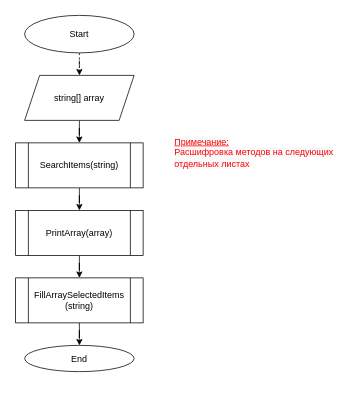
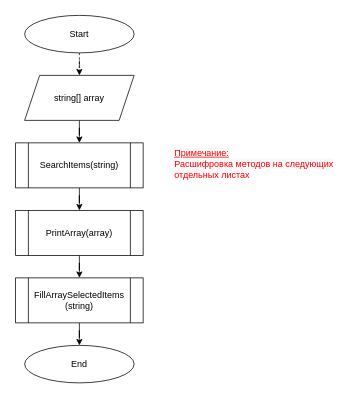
  <mxCell id="0" />
  <mxCell id="1" parent="0" />
  <mxCell id="2" value="" style="edgeStyle=orthogonalEdgeStyle;rounded=0;orthogonalLoop=1;jettySize=auto;html=1;dashed=1;" parent="1" source="3" target="6" edge="1"><mxGeometry relative="1" as="geometry" /></mxCell>
  <mxCell id="3" value="Start" style="ellipse;whiteSpace=wrap;html=1;" parent="1" vertex="1"><mxGeometry x="32" y="20" width="146" height="50" as="geometry" /></mxCell>
  <mxCell id="4" style="edgeStyle=orthogonalEdgeStyle;rounded=0;orthogonalLoop=1;jettySize=auto;html=1;exitX=0.5;exitY=1;exitDx=0;exitDy=0;" parent="1" edge="1"><mxGeometry relative="1" as="geometry"><mxPoint x="105" y="250" as="sourcePoint" /><mxPoint x="105" y="250" as="targetPoint" /></mxGeometry></mxCell>
  <mxCell id="5" value="" style="edgeStyle=orthogonalEdgeStyle;rounded=0;orthogonalLoop=1;jettySize=auto;html=1;" parent="1" source="6" target="10" edge="1"><mxGeometry relative="1" as="geometry" /></mxCell>
  <mxCell id="6" value="&lt;span&gt;string[] array&lt;/span&gt;" style="shape=parallelogram;perimeter=parallelogramPerimeter;whiteSpace=wrap;html=1;fixedSize=1;" parent="1" vertex="1"><mxGeometry x="32" y="100" width="146" height="60" as="geometry" /></mxCell>
  <mxCell id="7" value="" style="edgeStyle=orthogonalEdgeStyle;rounded=0;orthogonalLoop=1;jettySize=auto;html=1;" parent="1" source="8" target="12" edge="1"><mxGeometry relative="1" as="geometry" /></mxCell>
  <mxCell id="8" value="PrintArray(array)" style="shape=process;whiteSpace=wrap;html=1;backgroundOutline=1;" parent="1" vertex="1"><mxGeometry x="20" y="280" width="170" height="60" as="geometry" /></mxCell>
  <mxCell id="9" value="" style="edgeStyle=orthogonalEdgeStyle;rounded=0;orthogonalLoop=1;jettySize=auto;html=1;" parent="1" source="10" target="8" edge="1"><mxGeometry relative="1" as="geometry" /></mxCell>
  <mxCell id="10" value="SearchItems(string)" style="shape=process;whiteSpace=wrap;html=1;backgroundOutline=1;" parent="1" vertex="1"><mxGeometry x="20" y="190" width="170" height="60" as="geometry" /></mxCell>
  <mxCell id="11" value="" style="edgeStyle=orthogonalEdgeStyle;rounded=0;orthogonalLoop=1;jettySize=auto;html=1;" parent="1" source="12" target="13" edge="1"><mxGeometry relative="1" as="geometry" /></mxCell>
  <mxCell id="12" value="FillArraySelectedItems (string)" style="shape=process;whiteSpace=wrap;html=1;backgroundOutline=1;" parent="1" vertex="1"><mxGeometry x="20" y="370" width="170" height="60" as="geometry" /></mxCell>
- <mxCell id="13" value="End" style="ellipse;whiteSpace=wrap;html=1;" parent="1" vertex="1"><mxGeometry x="32" y="460" width="146" height="35" as="geometry" /></mxCell>
- <mxCell id="14" value="&lt;span style=&quot;font-family: &amp;#34;helvetica&amp;#34; ; font-style: normal ; letter-spacing: normal ; text-align: center ; text-indent: 0px ; text-transform: none ; word-spacing: 0px ; background-color: rgb(248 , 249 , 250) ; display: inline ; float: none ; font-weight: normal&quot;&gt;&lt;font style=&quot;font-size: 12px&quot;&gt;&lt;u&gt;Примечание:&lt;br&gt;&lt;/u&gt;Расшифровка методов на следующих отдельных листах&lt;/font&gt;&lt;/span&gt;" style="text;whiteSpace=wrap;html=1;fontStyle=1;fontColor=#FF0000;" parent="1" vertex="1"><mxGeometry x="230" y="175" width="230" height="70" as="geometry" /></mxCell>
+ <mxCell id="13" value="End" style="ellipse;whiteSpace=wrap;html=1;" parent="1" vertex="1"><mxGeometry x="32" y="460" width="146" height="50" as="geometry" /></mxCell>
+ <mxCell id="14" value="&lt;span style=&quot;font-family: &amp;#34;helvetica&amp;#34; ; font-style: normal ; letter-spacing: normal ; text-align: center ; text-indent: 0px ; text-transform: none ; word-spacing: 0px ; background-color: rgb(248 , 249 , 250) ; display: inline ; float: none ; font-weight: normal&quot;&gt;&lt;font style=&quot;font-size: 12px&quot;&gt;&lt;u&gt;Примечание:&lt;br&gt;&lt;/u&gt;Расшифровка методов на следующих отдельных листах&lt;/font&gt;&lt;/span&gt;" style="text;whiteSpace=wrap;html=1;fontStyle=1;fontColor=#FF0000;" parent="1" vertex="1"><mxGeometry x="230" y="190" width="230" height="70" as="geometry" /></mxCell>
